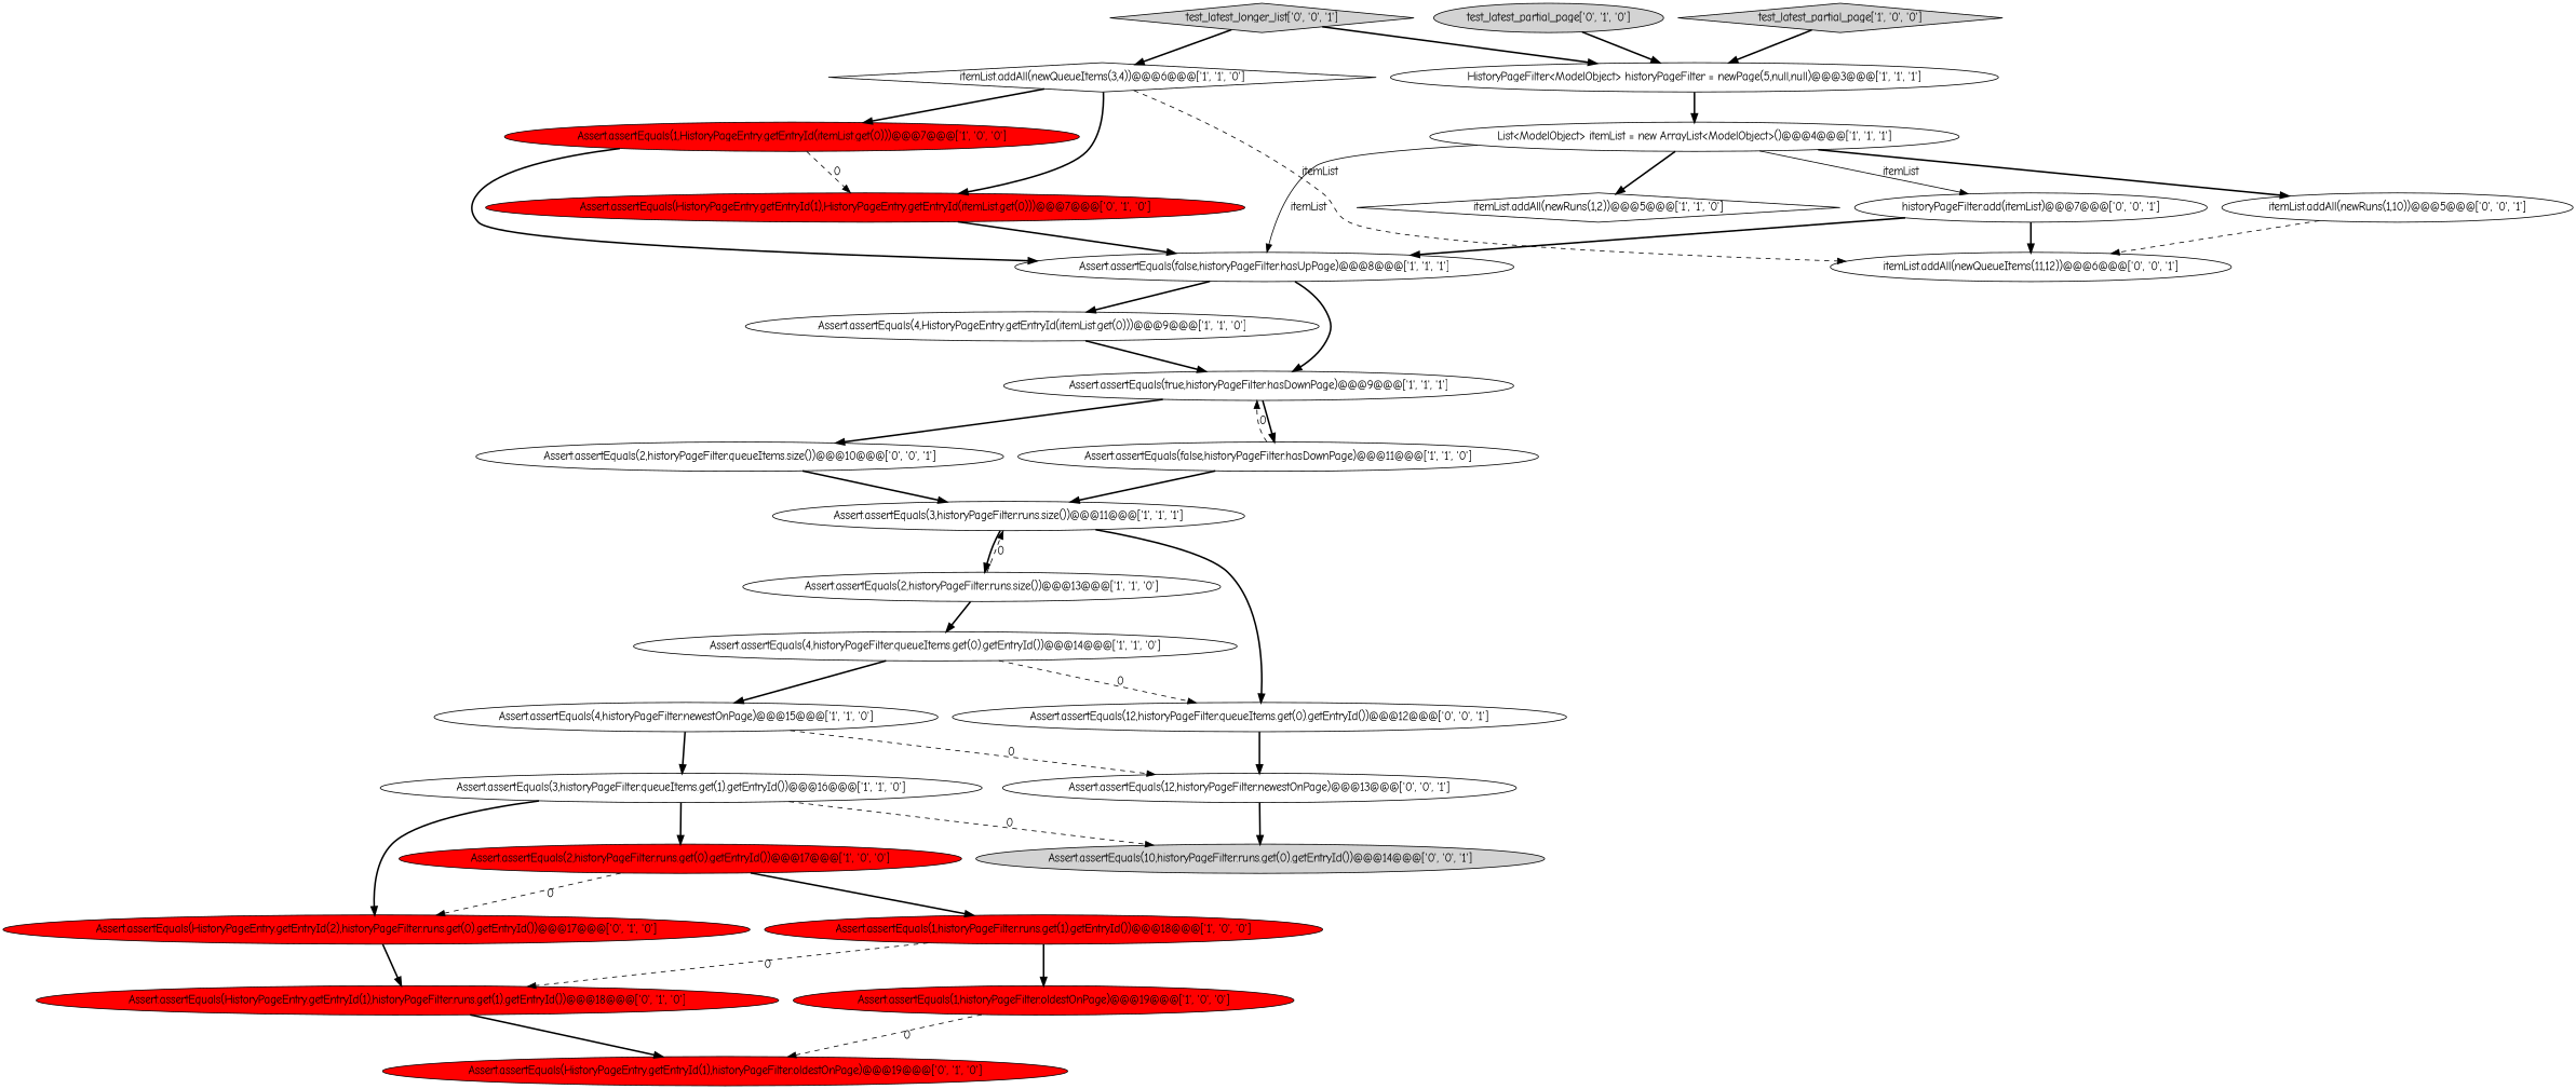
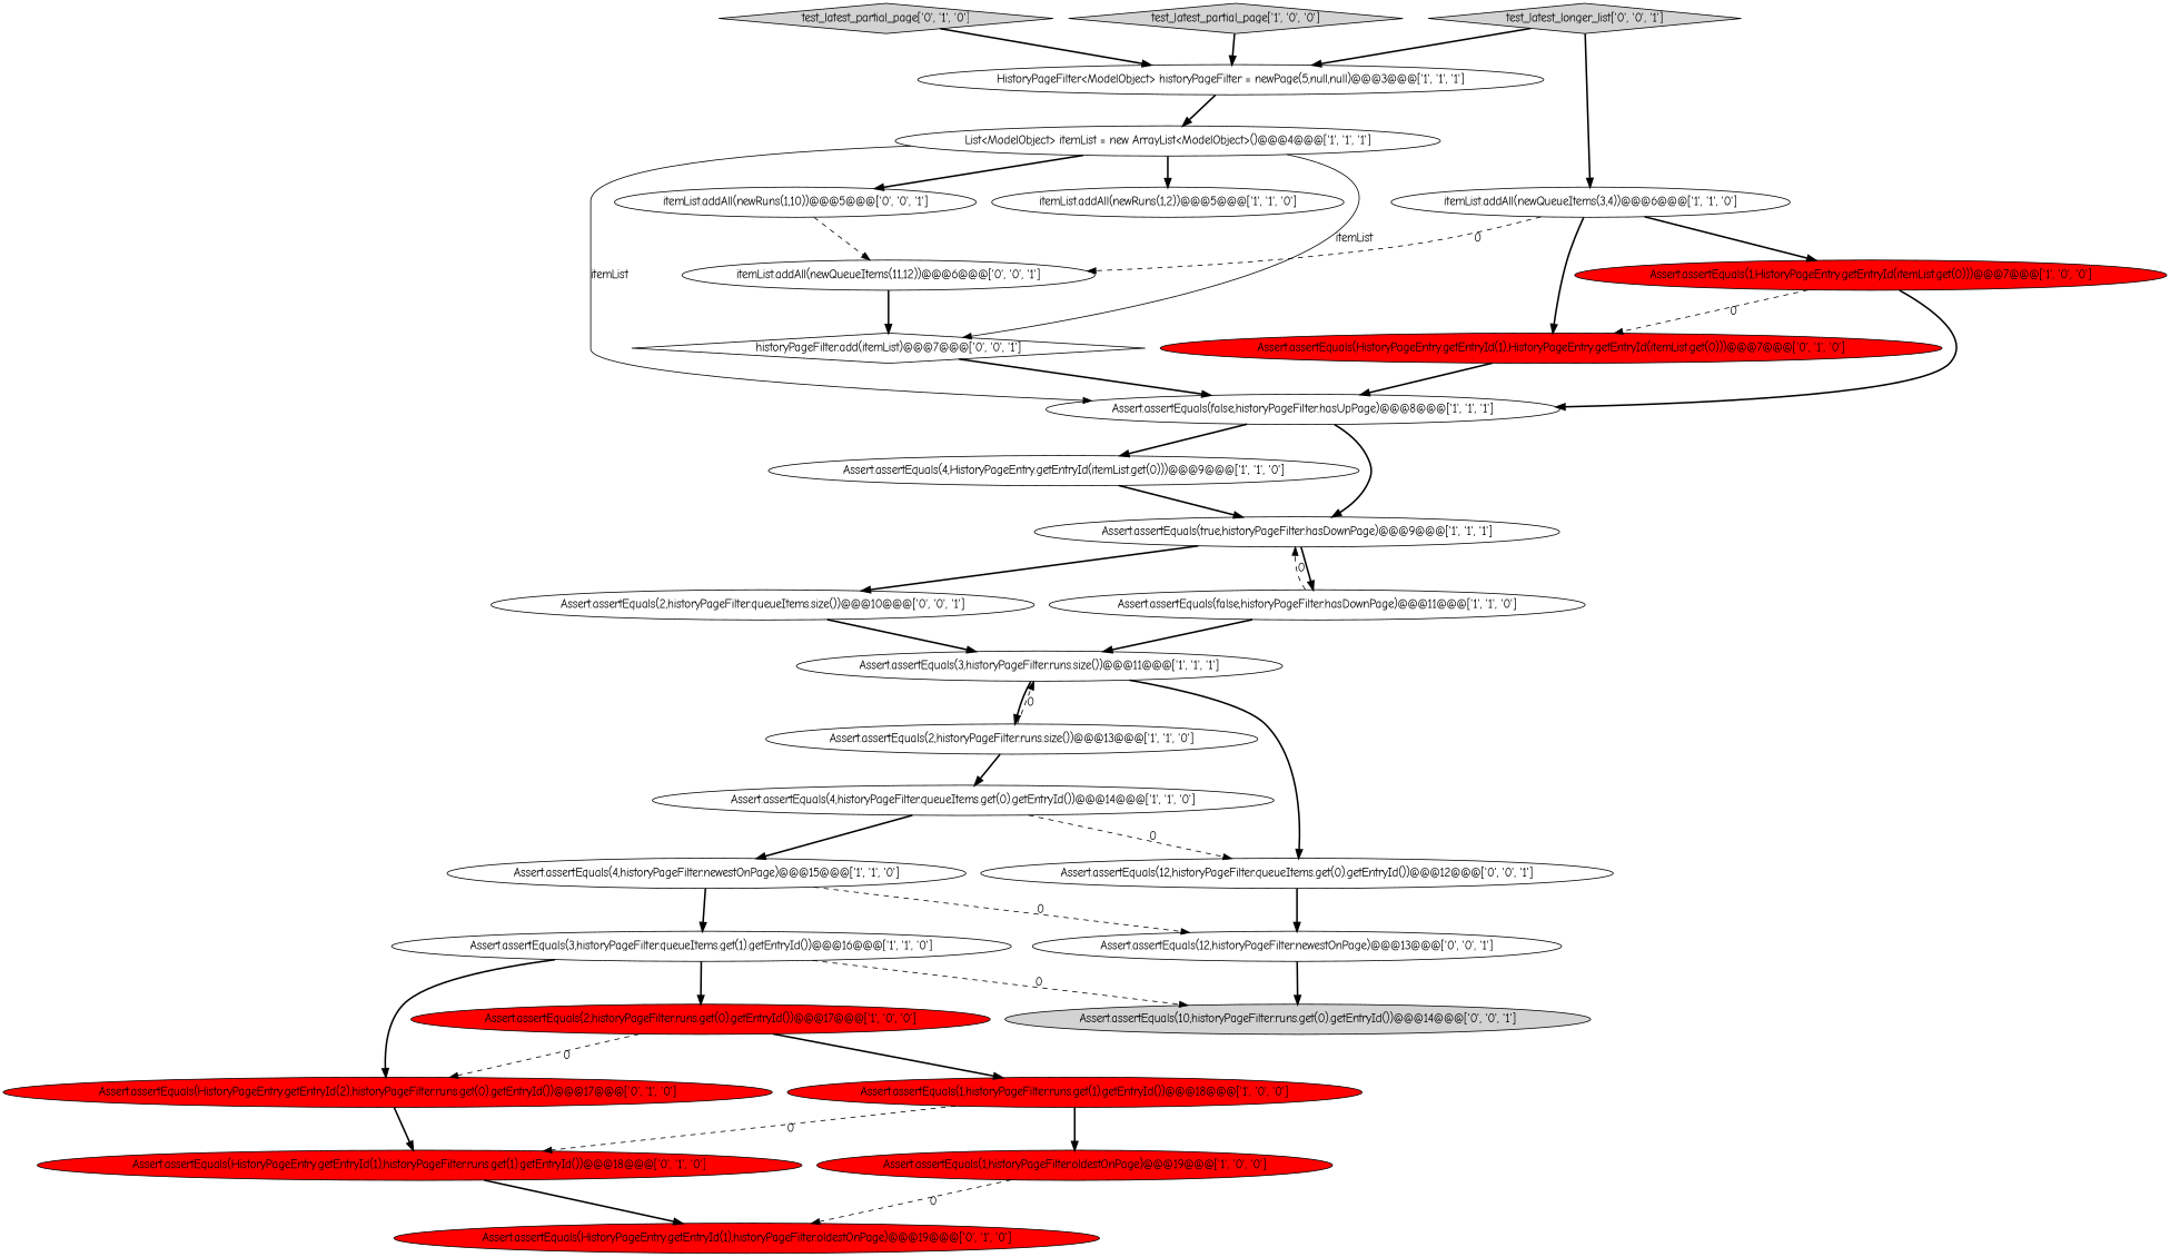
  digraph {
    fontname="Comic Neue"
    node [fillcolor=white fontname="Comic Neue" shape=ellipse style=filled]
    edge [fontname="Comic Neue" style=bold]
    n1 [fillcolor=red label="Assert.assertEquals(2,historyPageFilter.runs.get(0).getEntryId())@@@17@@@['1', '0', '0']"]
    n2 [fillcolor=red label="Assert.assertEquals(HistoryPageEntry.getEntryId(2),historyPageFilter.runs.get(0).getEntryId())@@@17@@@['0', '1', '0']"]
    n3 [fillcolor=red label="Assert.assertEquals(1,historyPageFilter.runs.get(1).getEntryId())@@@18@@@['1', '0', '0']"]
    n4 [fillcolor=red label="Assert.assertEquals(HistoryPageEntry.getEntryId(1),historyPageFilter.runs.get(1).getEntryId())@@@18@@@['0', '1', '0']"]
    n5 [fillcolor=red label="Assert.assertEquals(1,historyPageFilter.oldestOnPage)@@@19@@@['1', '0', '0']"]
-   n6 [label="historyPageFilter.add(itemList)@@@7@@@['0', '0', '1']"]
+   n6 [label="historyPageFilter.add(itemList)@@@7@@@['0', '0', '1']" shape=diamond]
    n7 [label="Assert.assertEquals(false,historyPageFilter.hasUpPage)@@@8@@@['1', '1', '1']"]
    n8 [label="Assert.assertEquals(4,HistoryPageEntry.getEntryId(itemList.get(0)))@@@9@@@['1', '1', '0']"]
    n9 [label="Assert.assertEquals(true,historyPageFilter.hasDownPage)@@@9@@@['1', '1', '1']"]
    n10 [fillcolor=lightgray label="Assert.assertEquals(10,historyPageFilter.runs.get(0).getEntryId())@@@14@@@['0', '0', '1']"]
    n11 [fillcolor=red label="Assert.assertEquals(HistoryPageEntry.getEntryId(1),historyPageFilter.oldestOnPage)@@@19@@@['0', '1', '0']"]
    n12 [label="Assert.assertEquals(3,historyPageFilter.runs.size())@@@11@@@['1', '1', '1']"]
    n13 [label="Assert.assertEquals(12,historyPageFilter.queueItems.get(0).getEntryId())@@@12@@@['0', '0', '1']"]
    n14 [label="Assert.assertEquals(2,historyPageFilter.runs.size())@@@13@@@['1', '1', '0']"]
    n15 [label="Assert.assertEquals(12,historyPageFilter.newestOnPage)@@@13@@@['0', '0', '1']"]
    n16 [label="Assert.assertEquals(4,historyPageFilter.queueItems.get(0).getEntryId())@@@14@@@['1', '1', '0']"]
    n17 [fillcolor=red label="Assert.assertEquals(HistoryPageEntry.getEntryId(1),HistoryPageEntry.getEntryId(itemList.get(0)))@@@7@@@['0', '1', '0']"]
    n18 [fillcolor=red label="Assert.assertEquals(1,HistoryPageEntry.getEntryId(itemList.get(0)))@@@7@@@['1', '0', '0']"]
    n19 [label="Assert.assertEquals(2,historyPageFilter.queueItems.size())@@@10@@@['0', '0', '1']"]
    n20 [label="itemList.addAll(newRuns(1,10))@@@5@@@['0', '0', '1']"]
    n21 [label="itemList.addAll(newQueueItems(11,12))@@@6@@@['0', '0', '1']"]
    n22 [fillcolor=lightgray label="test_latest_partial_page['1', '0', '0']" shape=diamond]
    n23 [label="HistoryPageFilter<ModelObject> historyPageFilter = newPage(5,null,null)@@@3@@@['1', '1', '1']"]
    n24 [label="List<ModelObject> itemList = new ArrayList<ModelObject>()@@@4@@@['1', '1', '1']"]
    n25 [label="Assert.assertEquals(4,historyPageFilter.newestOnPage)@@@15@@@['1', '1', '0']"]
    n26 [label="Assert.assertEquals(3,historyPageFilter.queueItems.get(1).getEntryId())@@@16@@@['1', '1', '0']"]
    n27 [label="Assert.assertEquals(false,historyPageFilter.hasDownPage)@@@11@@@['1', '1', '0']"]
-   n28 [label="itemList.addAll(newRuns(1,2))@@@5@@@['1', '1', '0']" shape=diamond]
-   n29 [fillcolor=lightgray label="test_latest_partial_page['0', '1', '0']"]
+   n28 [label="itemList.addAll(newRuns(1,2))@@@5@@@['1', '1', '0']"]
+   n29 [fillcolor=lightgray label="test_latest_partial_page['0', '1', '0']" shape=diamond]
    n30 [fillcolor=lightgray label="test_latest_longer_list['0', '0', '1']" shape=diamond]
-   n31 [label="itemList.addAll(newQueueItems(3,4))@@@6@@@['1', '1', '0']" shape=diamond]
+   n31 [label="itemList.addAll(newQueueItems(3,4))@@@6@@@['1', '1', '0']"]
    n1 -> n2 [label=0 style=dashed]
    n1 -> n3
    n2 -> n4
    n3 -> n4 [label=0 style=dashed]
    n3 -> n5
    n4 -> n11
    n5 -> n11 [label=0 style=dashed]
    n6 -> n7
    n7 -> n8
    n7 -> n9
    n8 -> n9
    n9 -> n19
    n9 -> n27
    n12 -> n13
    n12 -> n14
    n13 -> n15
    n14 -> n12 [label=0 style=dashed]
    n14 -> n16
    n15 -> n10
    n16 -> n13 [label=0 style=dashed]
    n16 -> n25
    n17 -> n7
    n18 -> n7
    n18 -> n17 [label=0 style=dashed]
    n19 -> n12
    n20 -> n21 [style=dashed]
-   n6 -> n21
+   n21 -> n6
    n22 -> n23
    n23 -> n24
    n24 -> n6 [label=itemList style=solid]
    n24 -> n7 [label=itemList style=solid]
    n24 -> n20
    n24 -> n28
    n25 -> n15 [label=0 style=dashed]
    n25 -> n26
    n26 -> n1
    n26 -> n2
    n26 -> n10 [label=0 style=dashed]
    n27 -> n9 [label=0 style=dashed]
    n27 -> n12
    n29 -> n23
    n30 -> n23
    n30 -> n31
    n31 -> n17
    n31 -> n18
-   n31 -> n21 [label=itemList style=dashed]
+   n31 -> n21 [label=0 style=dashed]
  }
